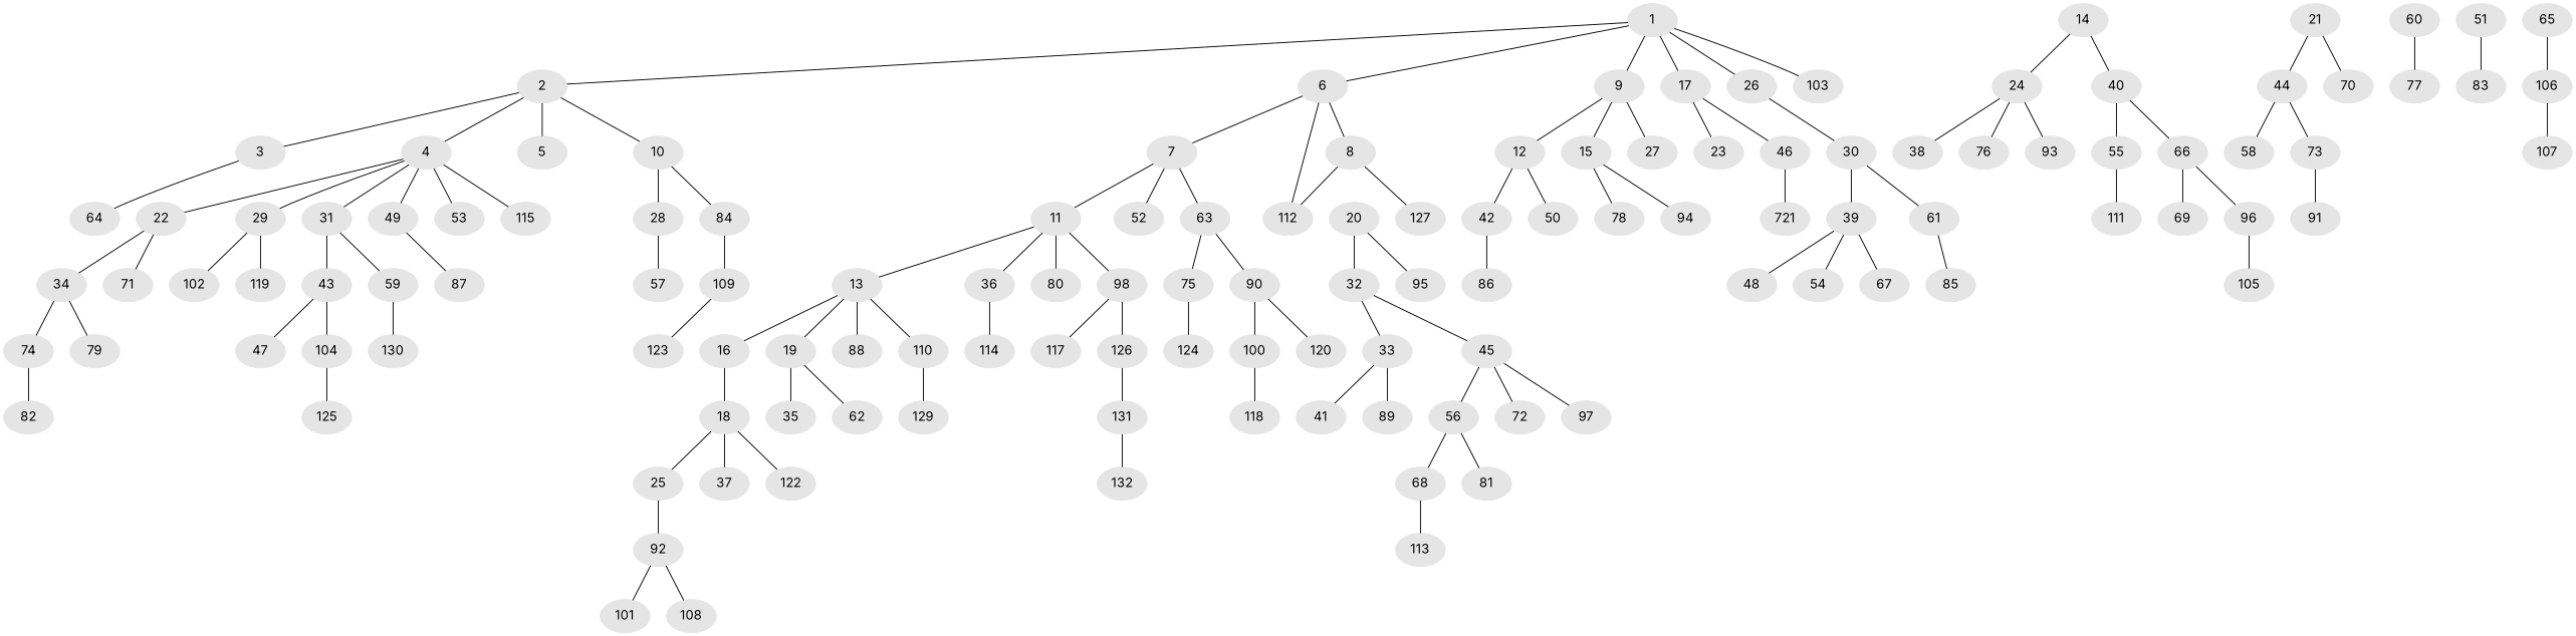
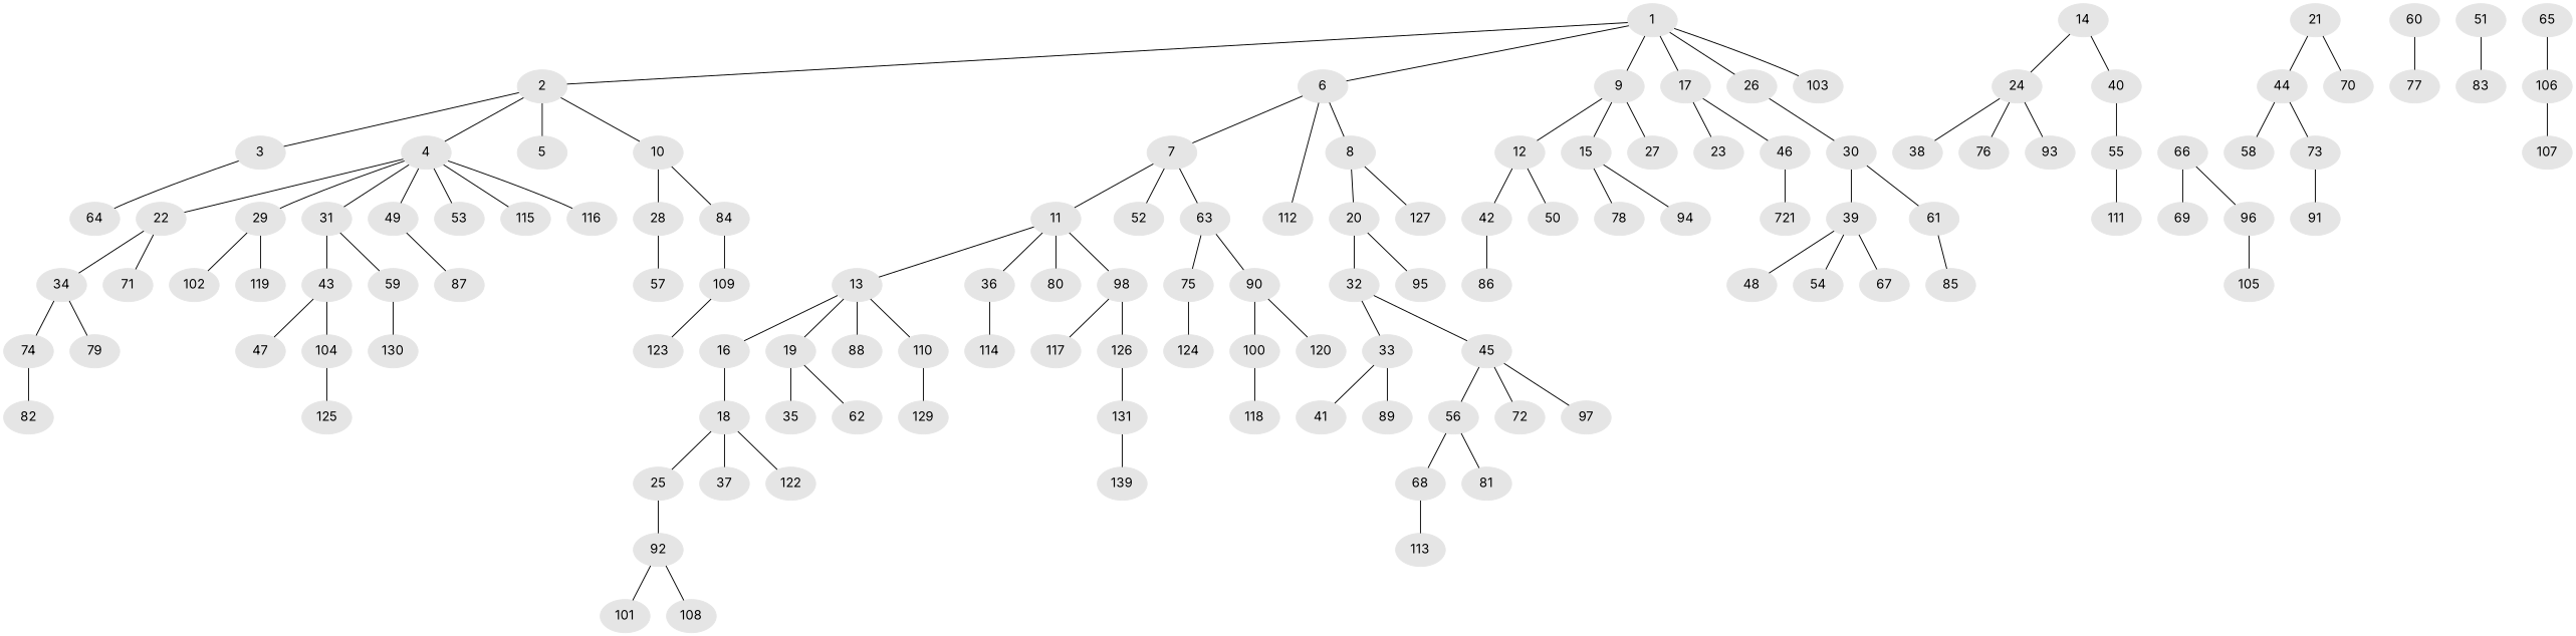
  graph {
    fontname=Inter
    node [color=gray90 fontname=Inter style=filled]
    edge [fontname=Inter]
    1
    2
    6
    9
    17
    26
    103
    3
    4
    5
    10
    7
    8
    112
    12
    15
    27
    23
    46
    30
    64
    22
    29
    31
    49
    53
    115
+   116
    28
    84
    34
    71
    102
    119
    43
    59
    87
    11
    52
    63
    20
    127
    13
    36
    80
    98
    14
    24
    40
    21
    44
    70
    75
    90
    32
    95
    42
    50
    78
    94
    57
    109
    16
    19
    88
    110
    114
    117
    126
    86
    18
    35
    62
    129
    38
    76
    93
    55
    66
    60
    77
    25
    37
    122
    n85 [label=721]
    92
    33
    45
    58
    73
    74
    79
    101
    108
    39
    61
    51
    83
    48
    54
    67
    85
    47
    104
    130
    41
    89
    56
    72
    97
    82
    111
    69
    96
    125
    65
    106
    91
    68
    81
    113
    124
    100
    120
    107
    105
    123
    118
    131
-   132
+   132 [label=139]
    1 -- 2
    1 -- 6
    1 -- 9
    1 -- 17
    1 -- 26
    1 -- 103
    2 -- 3
    2 -- 4
    2 -- 5
    2 -- 10
    6 -- 7
    6 -- 8
    6 -- 112
    9 -- 12
    9 -- 15
    9 -- 27
    17 -- 23
    17 -- 46
    26 -- 30
    3 -- 64
    4 -- 22
    4 -- 29
    4 -- 31
    4 -- 49
    4 -- 53
    4 -- 115
+   4 -- 116
    10 -- 28
    10 -- 84
    7 -- 11
    7 -- 52
    7 -- 63
-   8 -- 112
+   8 -- 20
    8 -- 127
    12 -- 42
    12 -- 50
    15 -- 78
    15 -- 94
    46 -- n85
    30 -- 39
    30 -- 61
    22 -- 34
    22 -- 71
    29 -- 102
    29 -- 119
    31 -- 43
    31 -- 59
    49 -- 87
    28 -- 57
    84 -- 109
    34 -- 74
    34 -- 79
    43 -- 47
    43 -- 104
    59 -- 130
    11 -- 13
    11 -- 36
    11 -- 80
    11 -- 98
    63 -- 75
    63 -- 90
    20 -- 32
    20 -- 95
    13 -- 16
    13 -- 19
    13 -- 88
    13 -- 110
    36 -- 114
    98 -- 117
    98 -- 126
    14 -- 24
    14 -- 40
    24 -- 38
    24 -- 76
    24 -- 93
    40 -- 55
-   40 -- 66
    21 -- 44
    21 -- 70
    44 -- 58
    44 -- 73
    75 -- 124
    90 -- 100
    90 -- 120
    32 -- 33
    32 -- 45
    42 -- 86
    109 -- 123
    16 -- 18
    19 -- 35
    19 -- 62
    110 -- 129
    126 -- 131
    18 -- 25
    18 -- 37
    18 -- 122
    55 -- 111
    66 -- 69
    66 -- 96
    60 -- 77
    25 -- 92
    92 -- 101
    92 -- 108
    33 -- 41
    33 -- 89
    45 -- 56
    45 -- 72
    45 -- 97
    73 -- 91
    74 -- 82
    39 -- 48
    39 -- 54
    39 -- 67
    61 -- 85
    51 -- 83
    104 -- 125
    56 -- 68
    56 -- 81
    96 -- 105
    65 -- 106
    106 -- 107
    68 -- 113
    100 -- 118
    131 -- 132
  }
